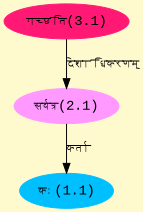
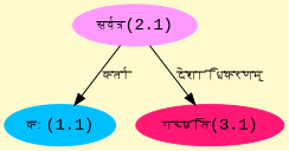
  digraph {
    bgcolor=lemonchiffon1
    compound=true
    fontname="Liberation Mono"
    rankdir=BT
    node [fontname="Liberation Mono" style=filled]
    edge [dir=back fontname="Liberation Mono"]
    n1 [color="#00BFFF" label="कः(1.1)"]
    n2 [color="#FF99FF" label="सर्वत्र(2.1)"]
    n3 [color="#FF1975" label="गच्छति(3.1)"]
    n1 -> n2 [label="कर्ता"]
-   n2 -> n3 [label="देशाधिकरणम्"]
+   n3 -> n2 [label="देशाधिकरणम्"]
  }
